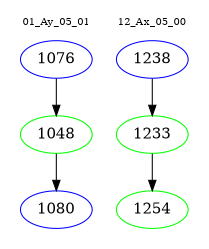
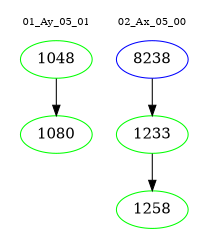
  digraph {
    node [color=green]
    edge [color=black]
-   n1 [color=blue label=1076]
    n2 [label=1048]
-   n3 [color=blue label=1080]
-   n4 [color=blue label=1238]
+   n3 [label=1080]
+   n4 [color=blue label=8238]
    n5 [label=1233]
-   n6 [label=1254]
+   n6 [label=1258]
    subgraph cluster_1 {
      color=white
      fontsize=10
      label="01_Ay_05_01"
-     n1
      n2
      n3
    }
    subgraph cluster_2 {
      color=white
      fontsize=10
-     label="12_Ax_05_00"
+     label="02_Ax_05_00"
      n4
      n5
      n6
    }
-   n1 -> n2
    n2 -> n3
    n4 -> n5
    n5 -> n6
  }
